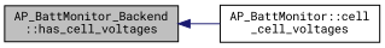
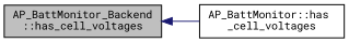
  digraph {
    rankdir=LR
    fontname="Roboto Mono"
    node [color=black fontname="Roboto Mono" fontsize=10 shape=record style=filled]
    n1 [fillcolor=grey75 fontcolor=black height=0.2 label="AP_BattMonitor_Backend\l::has_cell_voltages" width=0.4]
-   n2 [fillcolor=white height=0.2 label="AP_BattMonitor::cell\l_cell_voltages" width=0.4]
+   n2 [fillcolor=white height=0.2 label="AP_BattMonitor::has\l_cell_voltages" width=0.4]
    n1 -> n2 [color=midnightblue dir=back fontname="Roboto Mono" fontsize=10 labelfontname=Helvetica labelfontsize=10 style=solid]
  }
